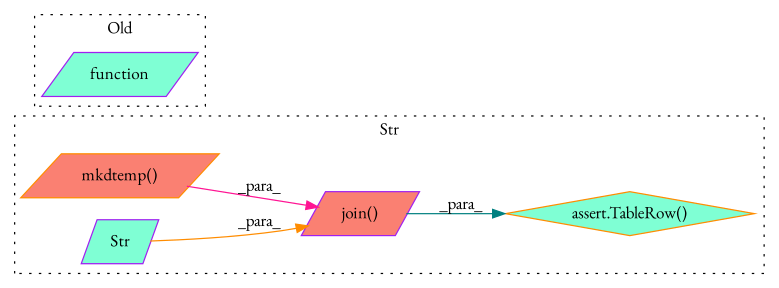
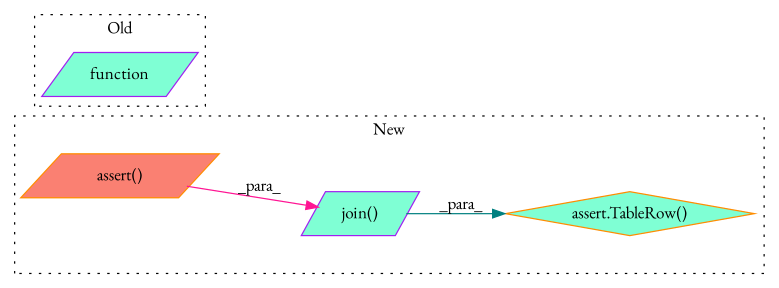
  digraph {
    fontname="EB Garamond"
    rankdir=LR
    node [a=75 color=purple fillcolor=aquamarine fontname="EB Garamond" shape=parallelogram style=filled]
    edge [fontname="EB Garamond"]
-   n1 [color=darkorange fillcolor=salmon l=18 label="mkdtemp()" s=265]
+   n1 [color=darkorange fillcolor=salmon l=18 label="assert()" s=265]
    n2 [color=darkorange l="9,1" label="assert.TableRow()" s="243,297" shape=diamond]
-   n3 [fillcolor=salmon l="13,1" label="join()" s="252,296"]
-   n4 [a=66 l=11 label=Str s=285]
+   n3 [l="13,1" label="join()" s="252,296"]
    n5 [a=65 l=7 label=function s=1382]
    subgraph cluster_1 {
-     label=Str
+     label=New
      style=dotted
      n1
      n2
      n3
-     n4
    }
    subgraph cluster_2 {
      label=Old
      style=dotted
      n5
    }
    n1 -> n3 [color=deeppink label=_para_]
    n3 -> n2 [color=teal label=_para_]
-   n4 -> n3 [color=darkorange label=_para_]
  }
